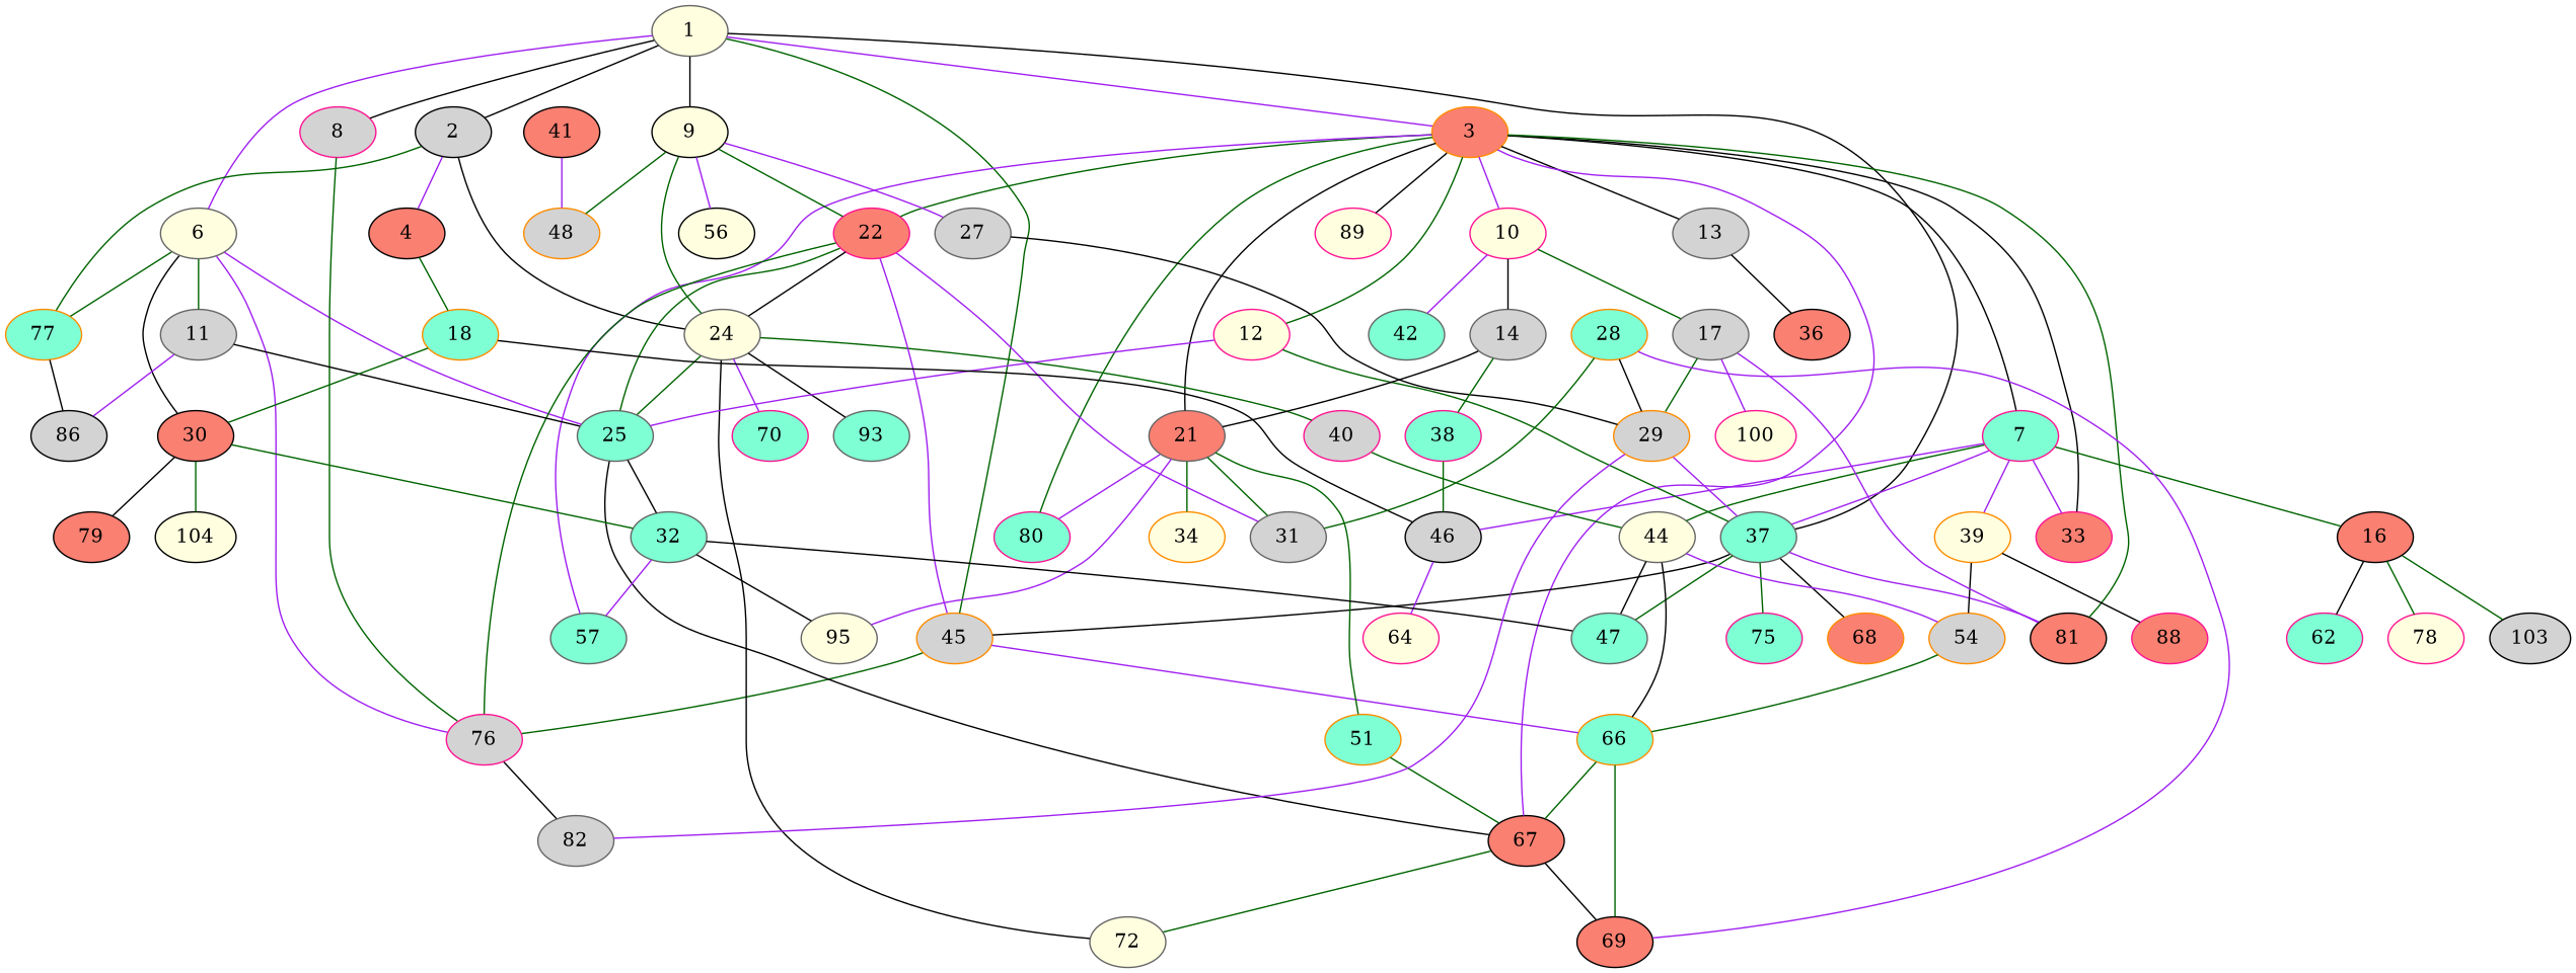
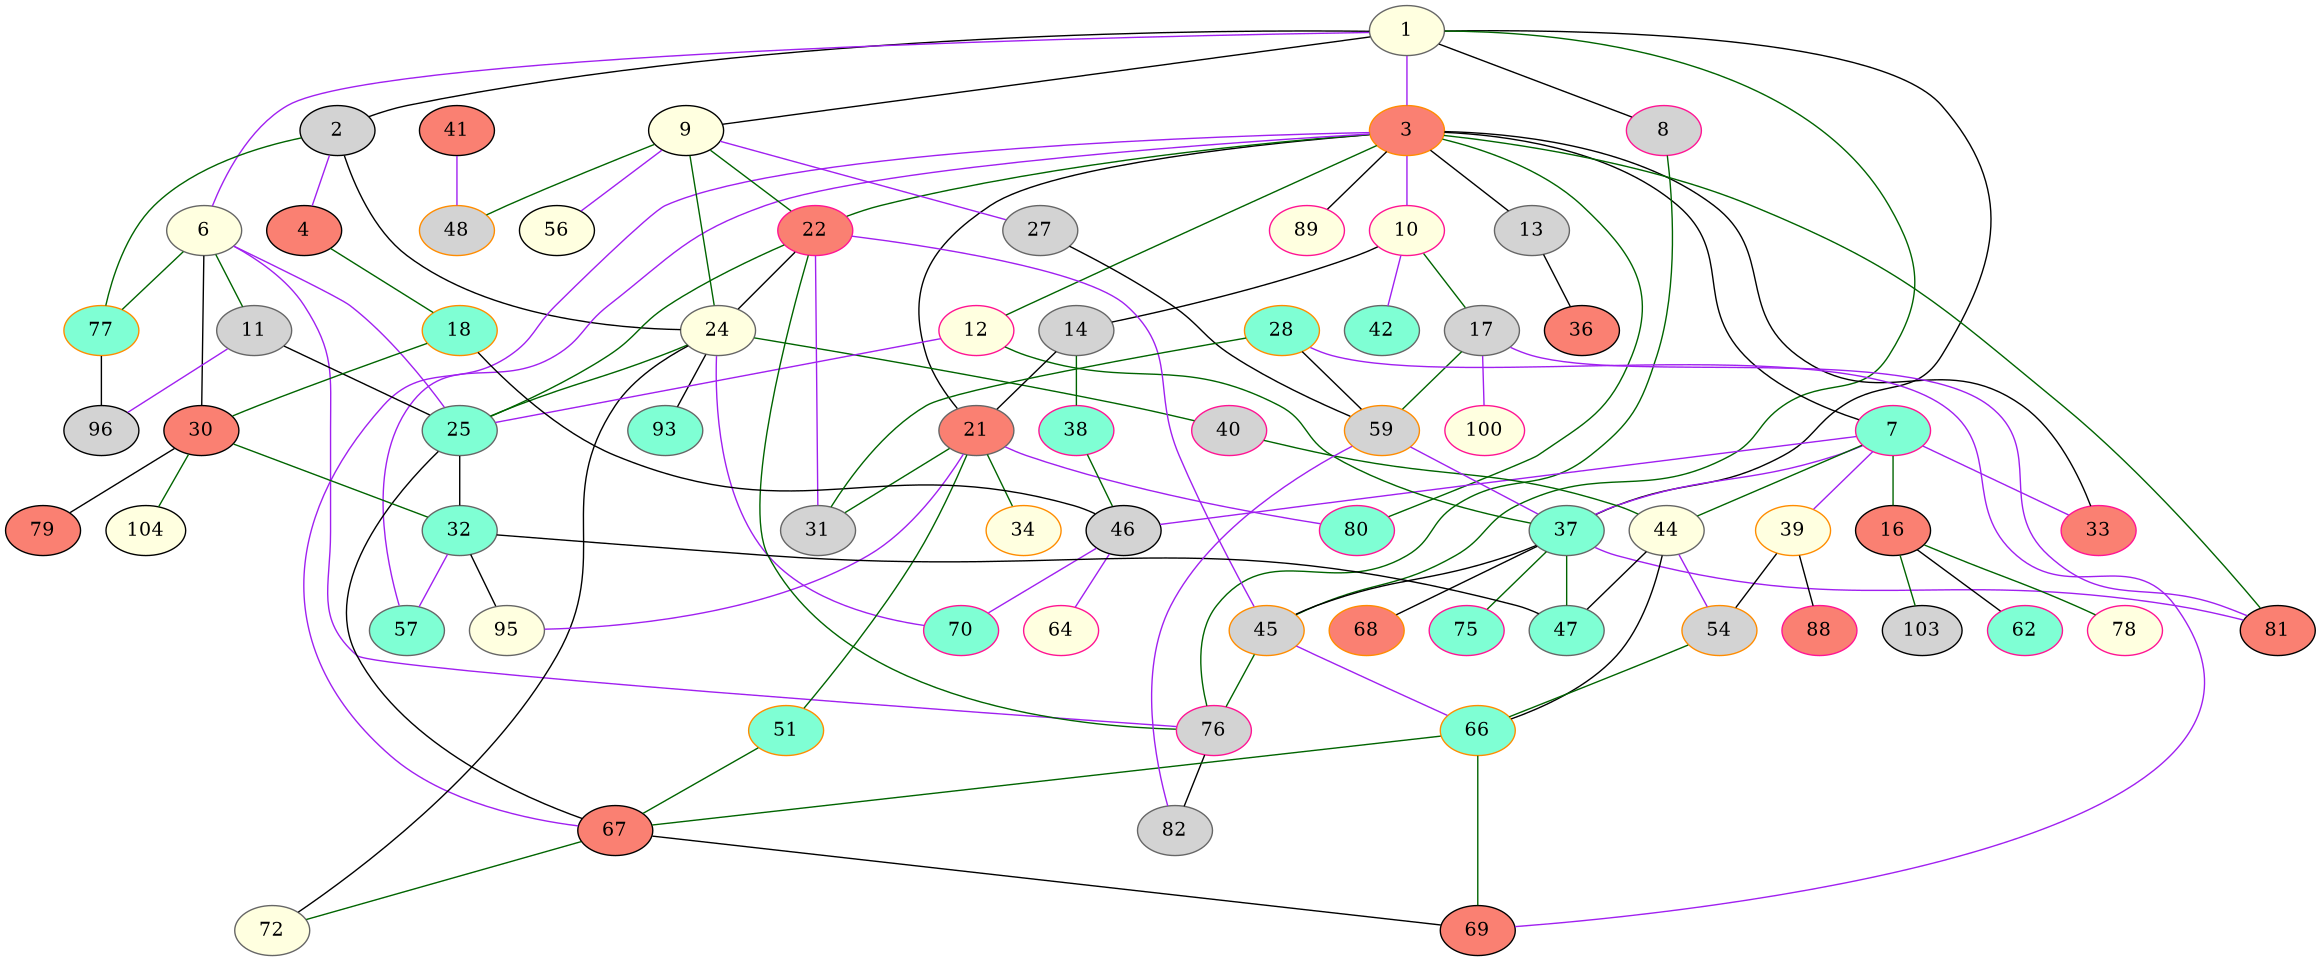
  graph {
    node [color=gray40 fillcolor=lightgrey style=filled]
    edge [color=darkgreen]
    1 [fillcolor=lightyellow super="+5"]
    2 [color=black super="+73"]
    3 [color=darkorange fillcolor=salmon super="+94"]
    6 [fillcolor=lightyellow super="+74"]
    8 [color=deeppink super="+52"]
    9 [color=black fillcolor=lightyellow super="+15"]
    37 [fillcolor=aquamarine super="+92"]
    45 [color=darkorange super="+63"]
    4 [color=black fillcolor=salmon super="+19"]
    24 [fillcolor=lightyellow super="+91"]
    77 [color=darkorange fillcolor=aquamarine]
    7 [color=deeppink fillcolor=aquamarine super="+49"]
    10 [color=deeppink fillcolor=lightyellow super="+26"]
    12 [color=deeppink fillcolor=lightyellow super="+23"]
    13
    21 [fillcolor=salmon super="+43"]
    22 [color=deeppink fillcolor=salmon super="+55"]
    33 [color=deeppink fillcolor=salmon]
    57 [fillcolor=aquamarine]
    67 [color=black fillcolor=salmon super="+87"]
    80 [color=deeppink fillcolor=aquamarine]
    81 [color=black fillcolor=salmon super="+102"]
    89 [color=deeppink fillcolor=lightyellow]
    11
    25 [fillcolor=aquamarine super="+90"]
    30 [color=black fillcolor=salmon super="+61"]
    76 [color=deeppink super="+84"]
    27
    48 [color=darkorange]
    56 [color=black fillcolor=lightyellow]
    47 [fillcolor=aquamarine super="+97"]
    68 [color=darkorange fillcolor=salmon]
    75 [color=deeppink fillcolor=aquamarine]
    66 [color=darkorange fillcolor=aquamarine super="+71"]
    18 [color=darkorange fillcolor=aquamarine super="+50"]
    40 [color=deeppink]
    70 [color=deeppink fillcolor=aquamarine super="+83"]
    72 [fillcolor=lightyellow]
    93 [fillcolor=aquamarine]
-   96 [color=black super="+99" label=86]
+   96 [color=black super="+99"]
    16 [color=black fillcolor=salmon super="+65"]
    39 [color=darkorange fillcolor=lightyellow super="+101"]
    44 [fillcolor=lightyellow super="+60"]
    46 [color=black]
    14
    17 [super="+85"]
    42 [fillcolor=aquamarine]
    36 [color=black fillcolor=salmon]
    31 [super="+58"]
    34 [color=darkorange fillcolor=lightyellow]
    51 [color=darkorange fillcolor=aquamarine]
    95 [fillcolor=lightyellow]
    69 [color=black fillcolor=salmon super="+86"]
    32 [fillcolor=aquamarine super="+53"]
    79 [color=black fillcolor=salmon]
    104 [color=black fillcolor=lightyellow]
    82
    62 [color=deeppink fillcolor=aquamarine]
    78 [color=deeppink fillcolor=lightyellow]
    103 [color=black]
    54 [color=darkorange]
    88 [color=deeppink fillcolor=salmon]
    64 [color=deeppink fillcolor=lightyellow]
-   29 [color=darkorange super="+98"]
+   29 [color=darkorange super="+98" label=59]
    38 [color=deeppink fillcolor=aquamarine]
    100 [color=deeppink fillcolor=lightyellow]
    28 [color=darkorange fillcolor=aquamarine super="+35"]
    41 [color=black fillcolor=salmon]
    1 -- 2 [color=black]
    1 -- 3 [color=purple]
    1 -- 6 [color=purple]
    1 -- 8 [color=black]
    1 -- 9 [color=black]
    1 -- 37 [color=black]
    1 -- 45
    2 -- 4 [color=purple]
    2 -- 24 [color=black]
    2 -- 77
    3 -- 7 [color=black weight=2]
    3 -- 10 [color=purple]
    3 -- 12
    3 -- 13 [color=black]
    3 -- 21 [color=black]
    3 -- 22
    3 -- 33 [color=black]
    3 -- 57 [color=purple]
    3 -- 67 [color=purple]
    3 -- 80
    3 -- 81
    3 -- 89 [color=black]
    6 -- 77 [weight=2]
    6 -- 11
    6 -- 25 [color=purple]
    6 -- 30 [color=black]
    6 -- 76 [color=purple]
    8 -- 76
    9 -- 24 [weight=2]
    9 -- 22
    9 -- 27 [color=purple]
    9 -- 48
    9 -- 56 [color=purple]
    37 -- 45 [color=black]
    37 -- 81 [color=purple]
    37 -- 47
    37 -- 68 [color=black]
    37 -- 75
    45 -- 76
    45 -- 66 [color=purple]
    4 -- 18
    24 -- 25
    24 -- 40
    24 -- 70 [color=purple]
    24 -- 72 [color=black]
    24 -- 93 [color=black]
    77 -- 96 [color=black]
    7 -- 37 [color=purple]
    7 -- 33 [color=purple]
    7 -- 16
    7 -- 39 [color=purple]
    7 -- 44
    7 -- 46 [color=purple]
    10 -- 14 [color=black]
    10 -- 17
    10 -- 42 [color=purple]
    12 -- 37
    12 -- 25 [color=purple]
    13 -- 36 [color=black]
    21 -- 80 [color=purple]
    21 -- 31
    21 -- 34
    21 -- 51
    21 -- 95 [color=purple]
    22 -- 45 [color=purple]
    22 -- 24 [color=black]
    22 -- 25
    22 -- 76 [weight=2]
    22 -- 31 [color=purple]
    67 -- 72
    67 -- 69 [color=black]
    11 -- 25 [color=black]
    11 -- 96 [color=purple]
    25 -- 67 [color=black]
    25 -- 32 [color=black]
    30 -- 32
    30 -- 79 [color=black]
    30 -- 104
    76 -- 82 [color=black]
    27 -- 29 [color=black]
    66 -- 67
    66 -- 69
    18 -- 30
    18 -- 46 [color=black]
    40 -- 44
    16 -- 62 [color=black]
    16 -- 78
    16 -- 103
    39 -- 54 [color=black]
    39 -- 88 [color=black]
    44 -- 47 [color=black]
    44 -- 66 [color=black]
    44 -- 54 [color=purple]
+   46 -- 70 [color=purple]
    46 -- 64 [color=purple]
    14 -- 21 [color=black]
    14 -- 38
    17 -- 81 [color=purple]
    17 -- 29
    17 -- 100 [color=purple]
    51 -- 67
    32 -- 57 [color=purple]
    32 -- 47 [color=black]
    32 -- 95 [color=black]
    54 -- 66
    29 -- 37 [color=purple]
    29 -- 82 [color=purple]
    38 -- 46
    28 -- 31
    28 -- 69 [color=purple]
    28 -- 29 [color=black]
    41 -- 48 [color=purple]
  }
